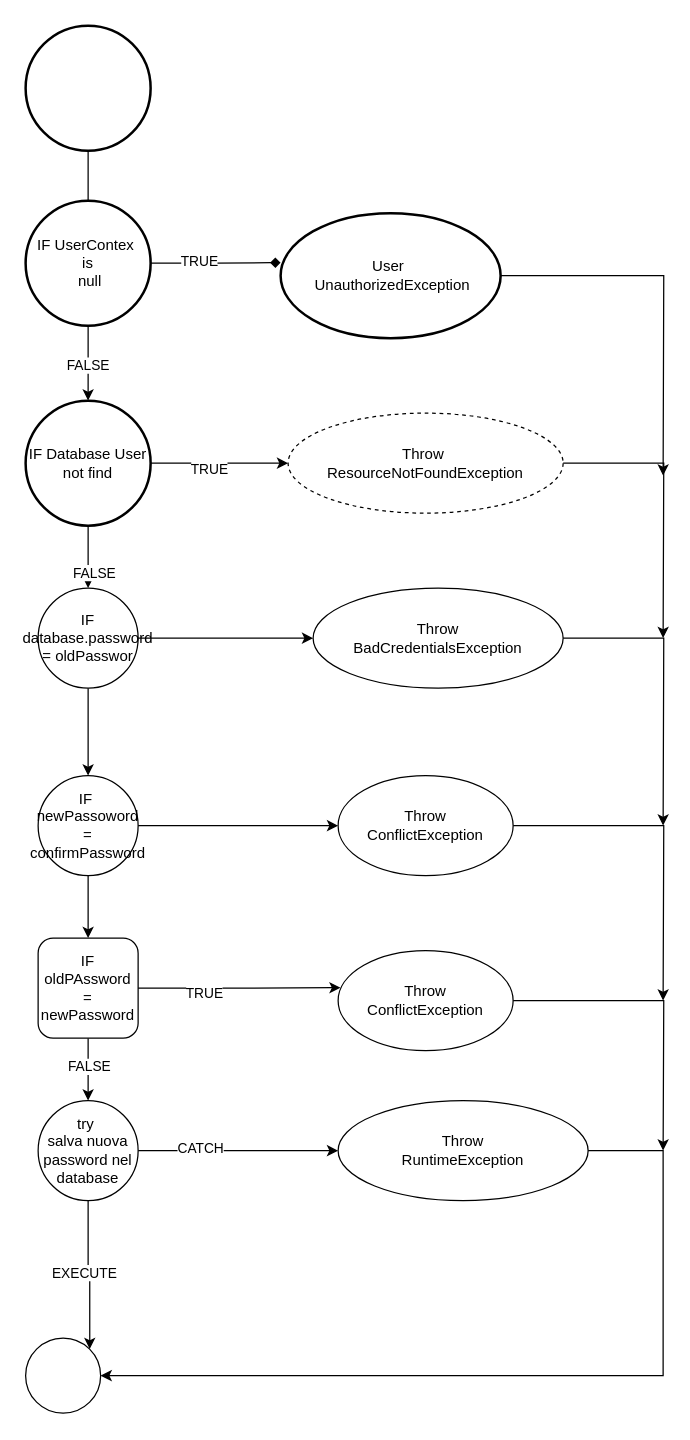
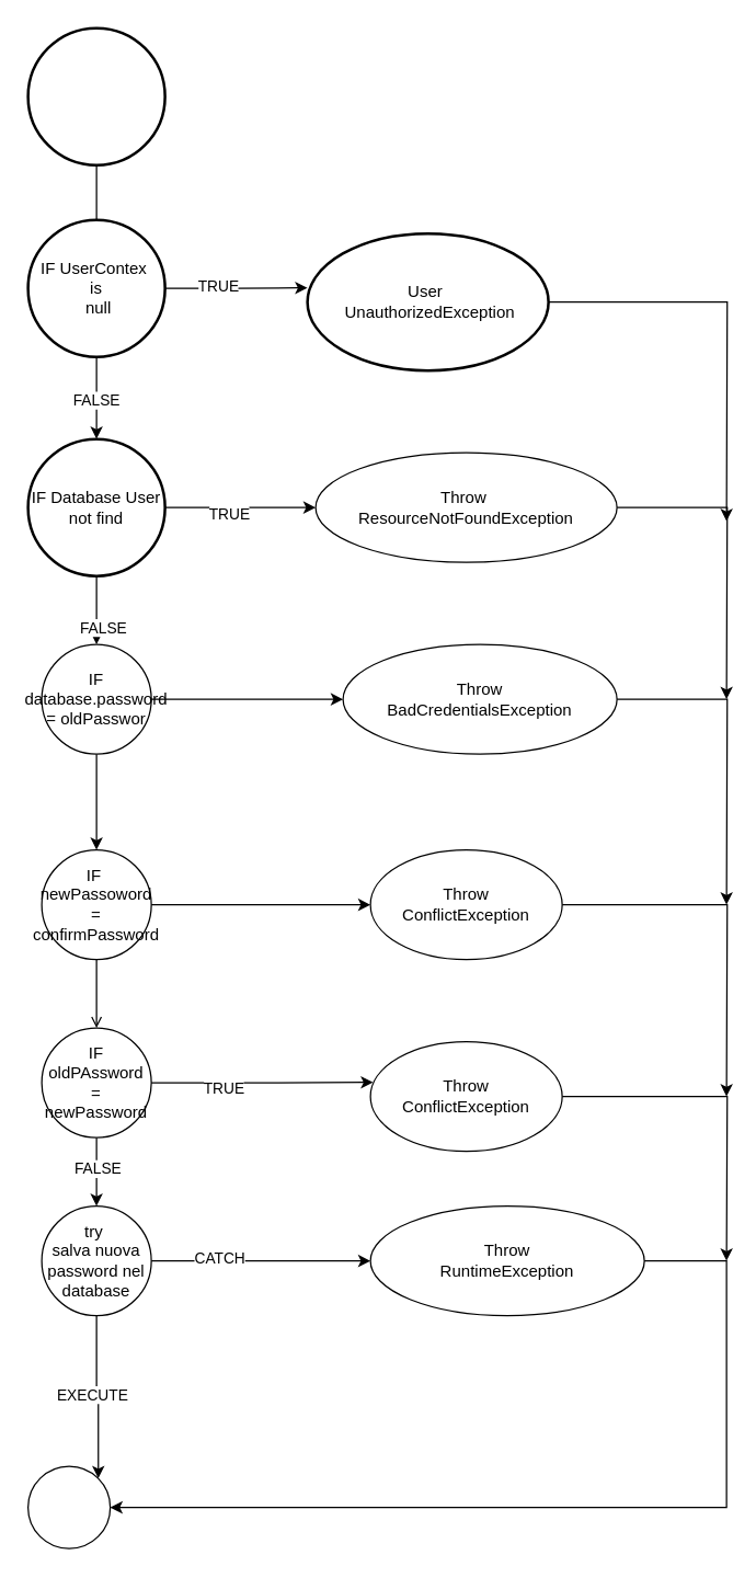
  <mxCell id="0" />
  <mxCell id="1" parent="0" />
  <mxCell id="2" style="edgeStyle=orthogonalEdgeStyle;rounded=0;orthogonalLoop=1;jettySize=auto;html=1;" edge="1" parent="1" source="3"><mxGeometry relative="1" as="geometry"><mxPoint x="70" y="180" as="targetPoint" /></mxGeometry></mxCell>
  <mxCell id="3" value="" style="strokeWidth=2;html=1;shape=mxgraph.flowchart.start_2;whiteSpace=wrap;" vertex="1" parent="1"><mxGeometry x="20" y="20" width="100" height="100" as="geometry" /></mxCell>
  <mxCell id="4" value="IF UserContex&amp;nbsp;&lt;div&gt;is&lt;/div&gt;&lt;div&gt;&amp;nbsp;null&lt;/div&gt;" style="strokeWidth=2;html=1;shape=mxgraph.flowchart.start_2;whiteSpace=wrap;" vertex="1" parent="1"><mxGeometry x="20" y="160" width="100" height="100" as="geometry" /></mxCell>
  <mxCell id="5" style="edgeStyle=orthogonalEdgeStyle;rounded=0;orthogonalLoop=1;jettySize=auto;html=1;" edge="1" parent="1" source="9" target="17"><mxGeometry relative="1" as="geometry" /></mxCell>
  <mxCell id="6" value="TRUE" style="edgeLabel;html=1;align=center;verticalAlign=middle;resizable=0;points=[];" vertex="1" connectable="0" parent="5"><mxGeometry x="-0.156" y="-4" relative="1" as="geometry"><mxPoint as="offset" /></mxGeometry></mxCell>
  <mxCell id="7" style="edgeStyle=orthogonalEdgeStyle;rounded=0;orthogonalLoop=1;jettySize=auto;html=1;" edge="1" parent="1" source="9" target="20"><mxGeometry relative="1" as="geometry" /></mxCell>
  <mxCell id="8" value="FALSE" style="edgeLabel;html=1;align=center;verticalAlign=middle;resizable=0;points=[];" vertex="1" connectable="0" parent="7"><mxGeometry x="0.472" y="4" relative="1" as="geometry"><mxPoint as="offset" /></mxGeometry></mxCell>
  <mxCell id="9" value="IF Database User&lt;div&gt;not find&lt;/div&gt;" style="strokeWidth=2;html=1;shape=mxgraph.flowchart.start_2;whiteSpace=wrap;" vertex="1" parent="1"><mxGeometry x="20" y="320" width="100" height="100" as="geometry" /></mxCell>
  <mxCell id="10" style="edgeStyle=orthogonalEdgeStyle;rounded=0;orthogonalLoop=1;jettySize=auto;html=1;" edge="1" parent="1" source="11"><mxGeometry relative="1" as="geometry"><mxPoint x="530" y="380" as="targetPoint" /></mxGeometry></mxCell>
  <mxCell id="11" value="User&amp;nbsp;&lt;div&gt;&amp;nbsp;UnauthorizedException&lt;/div&gt;" style="strokeWidth=2;html=1;shape=mxgraph.flowchart.start_2;whiteSpace=wrap;" vertex="1" parent="1"><mxGeometry x="224" y="170" width="176" height="100" as="geometry" /></mxCell>
  <mxCell id="12" style="edgeStyle=orthogonalEdgeStyle;rounded=0;orthogonalLoop=1;jettySize=auto;html=1;entryX=0.5;entryY=0;entryDx=0;entryDy=0;entryPerimeter=0;" edge="1" parent="1" source="4" target="9"><mxGeometry relative="1" as="geometry" /></mxCell>
  <mxCell id="13" value="FALSE" style="edgeLabel;html=1;align=center;verticalAlign=middle;resizable=0;points=[];" vertex="1" connectable="0" parent="12"><mxGeometry x="0.091" y="-2" relative="1" as="geometry"><mxPoint x="1" y="-2" as="offset" /></mxGeometry></mxCell>
- <mxCell id="14" style="edgeStyle=orthogonalEdgeStyle;rounded=0;orthogonalLoop=1;jettySize=auto;html=1;exitX=1;exitY=0.5;exitDx=0;exitDy=0;exitPerimeter=0;entryX=0;entryY=0.396;entryDx=0;entryDy=0;entryPerimeter=0;endArrow=diamond;" edge="1" parent="1" source="4" target="11"><mxGeometry relative="1" as="geometry" /></mxCell>
+ <mxCell id="14" style="edgeStyle=orthogonalEdgeStyle;rounded=0;orthogonalLoop=1;jettySize=auto;html=1;exitX=1;exitY=0.5;exitDx=0;exitDy=0;exitPerimeter=0;entryX=0;entryY=0.396;entryDx=0;entryDy=0;entryPerimeter=0;" edge="1" parent="1" source="4" target="11"><mxGeometry relative="1" as="geometry" /></mxCell>
  <mxCell id="15" value="TRUE" style="edgeLabel;html=1;align=center;verticalAlign=middle;resizable=0;points=[];" vertex="1" connectable="0" parent="14"><mxGeometry x="-0.264" y="2" relative="1" as="geometry"><mxPoint as="offset" /></mxGeometry></mxCell>
  <mxCell id="16" style="edgeStyle=orthogonalEdgeStyle;rounded=0;orthogonalLoop=1;jettySize=auto;html=1;" edge="1" parent="1" source="17"><mxGeometry relative="1" as="geometry"><mxPoint x="530" y="510" as="targetPoint" /></mxGeometry></mxCell>
- <mxCell id="17" value="Throw&amp;nbsp;&lt;br&gt;ResourceNotFoundException" style="ellipse;whiteSpace=wrap;html=1;dashed=1;" vertex="1" parent="1"><mxGeometry x="230" y="330" width="220" height="80" as="geometry" /></mxCell>
+ <mxCell id="17" value="Throw&amp;nbsp;&lt;br&gt;ResourceNotFoundException" style="ellipse;whiteSpace=wrap;html=1;" vertex="1" parent="1"><mxGeometry x="230" y="330" width="220" height="80" as="geometry" /></mxCell>
  <mxCell id="18" style="edgeStyle=orthogonalEdgeStyle;rounded=0;orthogonalLoop=1;jettySize=auto;html=1;" edge="1" parent="1" source="20" target="23"><mxGeometry relative="1" as="geometry" /></mxCell>
  <mxCell id="19" style="edgeStyle=orthogonalEdgeStyle;rounded=0;orthogonalLoop=1;jettySize=auto;html=1;" edge="1" parent="1" source="20" target="28"><mxGeometry relative="1" as="geometry" /></mxCell>
  <mxCell id="20" value="IF&lt;br&gt;&lt;div&gt;database.password&lt;br&gt;= oldPasswor&lt;/div&gt;" style="ellipse;whiteSpace=wrap;html=1;" vertex="1" parent="1"><mxGeometry x="30" y="470" width="80" height="80" as="geometry" /></mxCell>
- <mxCell id="21" style="edgeStyle=orthogonalEdgeStyle;rounded=0;orthogonalLoop=1;jettySize=auto;html=1;entryX=0.5;entryY=0;entryDx=0;entryDy=0;" edge="1" parent="1" source="23" target="26"><mxGeometry relative="1" as="geometry" /></mxCell>
+ <mxCell id="21" style="edgeStyle=orthogonalEdgeStyle;rounded=0;orthogonalLoop=1;jettySize=auto;html=1;entryX=0.5;entryY=0;entryDx=0;entryDy=0;endArrow=open;" edge="1" parent="1" source="23" target="26"><mxGeometry relative="1" as="geometry" /></mxCell>
  <mxCell id="22" style="edgeStyle=orthogonalEdgeStyle;rounded=0;orthogonalLoop=1;jettySize=auto;html=1;" edge="1" parent="1" source="23" target="30"><mxGeometry relative="1" as="geometry" /></mxCell>
  <mxCell id="23" value="IF&amp;nbsp;&lt;br&gt;newPassoword&lt;br&gt;=&lt;div&gt;confirmPassword&lt;/div&gt;" style="ellipse;whiteSpace=wrap;html=1;" vertex="1" parent="1"><mxGeometry x="30" y="620" width="80" height="80" as="geometry" /></mxCell>
  <mxCell id="24" style="edgeStyle=orthogonalEdgeStyle;rounded=0;orthogonalLoop=1;jettySize=auto;html=1;" edge="1" parent="1" source="26" target="37"><mxGeometry relative="1" as="geometry" /></mxCell>
  <mxCell id="25" value="FALSE" style="edgeLabel;html=1;align=center;verticalAlign=middle;resizable=0;points=[];" vertex="1" connectable="0" parent="24"><mxGeometry x="-0.128" relative="1" as="geometry"><mxPoint as="offset" /></mxGeometry></mxCell>
- <mxCell id="26" value="IF&lt;br&gt;oldPAssword&lt;br&gt;=&lt;br&gt;newPassword" style="whiteSpace=wrap;html=1;rounded=1;" vertex="1" parent="1"><mxGeometry x="30" y="750" width="80" height="80" as="geometry" /></mxCell>
+ <mxCell id="26" value="IF&lt;br&gt;oldPAssword&lt;br&gt;=&lt;br&gt;newPassword" style="ellipse;whiteSpace=wrap;html=1;" vertex="1" parent="1"><mxGeometry x="30" y="750" width="80" height="80" as="geometry" /></mxCell>
  <mxCell id="27" style="edgeStyle=orthogonalEdgeStyle;rounded=0;orthogonalLoop=1;jettySize=auto;html=1;" edge="1" parent="1" source="28"><mxGeometry relative="1" as="geometry"><mxPoint x="530" y="660" as="targetPoint" /></mxGeometry></mxCell>
  <mxCell id="28" value="Throw&lt;br&gt;BadCredentialsException" style="ellipse;whiteSpace=wrap;html=1;" vertex="1" parent="1"><mxGeometry x="250" y="470" width="200" height="80" as="geometry" /></mxCell>
  <mxCell id="29" style="edgeStyle=orthogonalEdgeStyle;rounded=0;orthogonalLoop=1;jettySize=auto;html=1;" edge="1" parent="1" source="30"><mxGeometry relative="1" as="geometry"><mxPoint x="530" y="800" as="targetPoint" /></mxGeometry></mxCell>
  <mxCell id="30" value="Throw&lt;br&gt;ConflictException" style="ellipse;whiteSpace=wrap;html=1;" vertex="1" parent="1"><mxGeometry x="270" y="620" width="140" height="80" as="geometry" /></mxCell>
  <mxCell id="31" style="edgeStyle=orthogonalEdgeStyle;rounded=0;orthogonalLoop=1;jettySize=auto;html=1;" edge="1" parent="1" source="32"><mxGeometry relative="1" as="geometry"><mxPoint x="530" y="920" as="targetPoint" /></mxGeometry></mxCell>
  <mxCell id="32" value="Throw&lt;br&gt;ConflictException" style="ellipse;whiteSpace=wrap;html=1;" vertex="1" parent="1"><mxGeometry x="270" y="760" width="140" height="80" as="geometry" /></mxCell>
  <mxCell id="33" style="edgeStyle=orthogonalEdgeStyle;rounded=0;orthogonalLoop=1;jettySize=auto;html=1;entryX=0.014;entryY=0.37;entryDx=0;entryDy=0;entryPerimeter=0;" edge="1" parent="1" source="26" target="32"><mxGeometry relative="1" as="geometry" /></mxCell>
  <mxCell id="34" value="TRUE" style="edgeLabel;html=1;align=center;verticalAlign=middle;resizable=0;points=[];" vertex="1" connectable="0" parent="33"><mxGeometry x="-0.354" y="-3" relative="1" as="geometry"><mxPoint as="offset" /></mxGeometry></mxCell>
  <mxCell id="35" style="edgeStyle=orthogonalEdgeStyle;rounded=0;orthogonalLoop=1;jettySize=auto;html=1;" edge="1" parent="1" source="37"><mxGeometry relative="1" as="geometry"><mxPoint x="270" y="920" as="targetPoint" /></mxGeometry></mxCell>
  <mxCell id="36" value="CATCH" style="edgeLabel;html=1;align=center;verticalAlign=middle;resizable=0;points=[];" vertex="1" connectable="0" parent="35"><mxGeometry x="-0.384" y="3" relative="1" as="geometry"><mxPoint as="offset" /></mxGeometry></mxCell>
  <mxCell id="37" value="try&amp;nbsp;&lt;br&gt;salva nuova password nel database" style="ellipse;whiteSpace=wrap;html=1;" vertex="1" parent="1"><mxGeometry x="30" y="880" width="80" height="80" as="geometry" /></mxCell>
  <mxCell id="38" value="Throw&lt;br&gt;RuntimeException" style="ellipse;whiteSpace=wrap;html=1;" vertex="1" parent="1"><mxGeometry x="270" y="880" width="200" height="80" as="geometry" /></mxCell>
  <mxCell id="39" value="" style="verticalLabelPosition=bottom;verticalAlign=top;html=1;shape=mxgraph.flowchart.on-page_reference;" vertex="1" parent="1"><mxGeometry x="20" y="1070" width="60" height="60" as="geometry" /></mxCell>
  <mxCell id="40" style="edgeStyle=orthogonalEdgeStyle;rounded=0;orthogonalLoop=1;jettySize=auto;html=1;entryX=0.855;entryY=0.145;entryDx=0;entryDy=0;entryPerimeter=0;" edge="1" parent="1" source="37" target="39"><mxGeometry relative="1" as="geometry" /></mxCell>
  <mxCell id="41" value="EXECUTE" style="edgeLabel;html=1;align=center;verticalAlign=middle;resizable=0;points=[];" vertex="1" connectable="0" parent="40"><mxGeometry x="-0.091" y="-4" relative="1" as="geometry"><mxPoint x="-4" y="-2" as="offset" /></mxGeometry></mxCell>
  <mxCell id="42" style="edgeStyle=orthogonalEdgeStyle;rounded=0;orthogonalLoop=1;jettySize=auto;html=1;entryX=1;entryY=0.5;entryDx=0;entryDy=0;entryPerimeter=0;" edge="1" parent="1" source="38" target="39"><mxGeometry relative="1" as="geometry"><Array as="points"><mxPoint x="530" y="920" /><mxPoint x="530" y="1100" /></Array></mxGeometry></mxCell>
